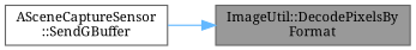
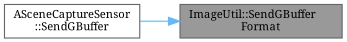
  digraph {
    rankdir=RL
    fontname="Noto Serif"
    node [color=gray40 fontname="Noto Serif" fontsize=10 shape=box style=filled]
-   n1 [fillcolor=grey60 fontcolor=black height=0.2 label="ImageUtil::DecodePixelsBy\lFormat" width=0.4]
+   n1 [fillcolor=grey60 fontcolor=black height=0.2 label="ImageUtil::SendGBuffer\lFormat" width=0.4]
    n2 [fillcolor=white height=0.2 label="ASceneCaptureSensor\l::SendGBuffer" width=0.4]
    n1 -> n2 [color=steelblue1 dir=back fontname="Noto Serif" fontsize=10 labelfontname=Helvetica labelfontsize=10 style=solid]
  }
